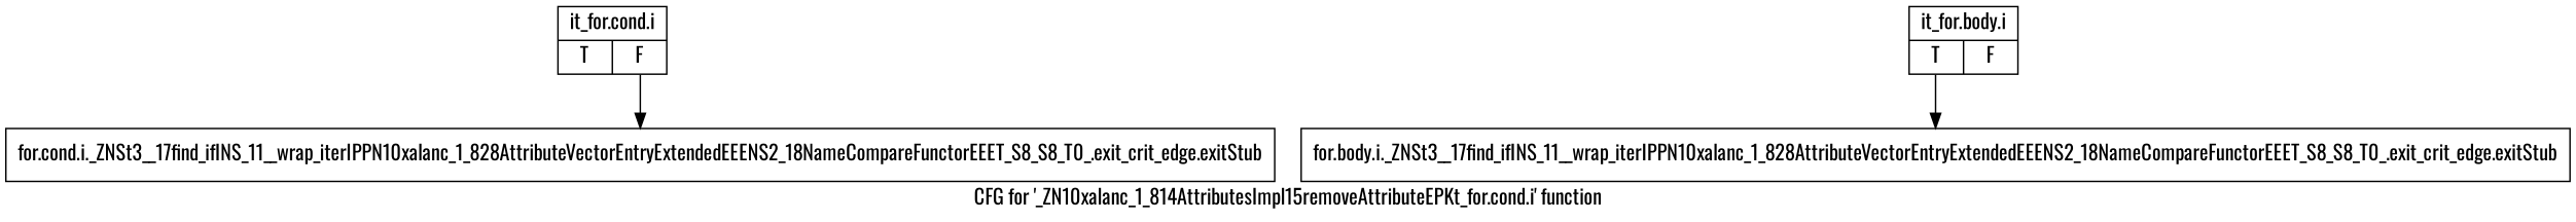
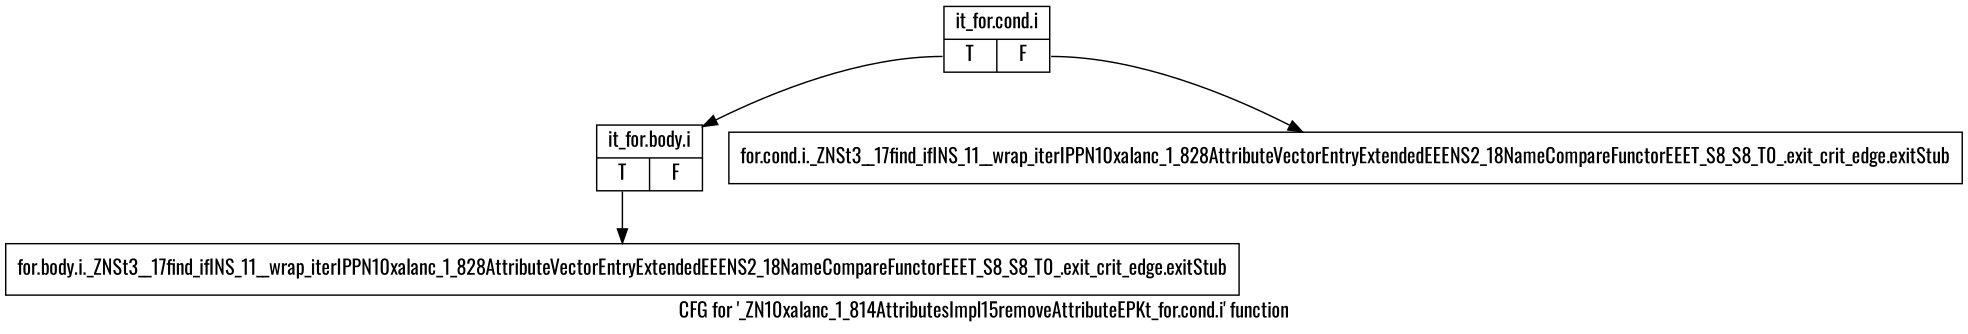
  digraph {
    fontname=Oswald
    label="CFG for '_ZN10xalanc_1_814AttributesImpl15removeAttributeEPKt_for.cond.i' function"
    node [fontname=Oswald shape=record]
    edge [fontname=Oswald tailport=s0]
    n1 [label="{it_for.cond.i|{<s0>T|<s1>F}}"]
    n2 [label="{for.cond.i._ZNSt3__17find_ifINS_11__wrap_iterIPPN10xalanc_1_828AttributeVectorEntryExtendedEEENS2_18NameCompareFunctorEEET_S8_S8_T0_.exit_crit_edge.exitStub}"]
    n3 [label="{it_for.body.i|{<s0>T|<s1>F}}"]
    n4 [label="{for.body.i._ZNSt3__17find_ifINS_11__wrap_iterIPPN10xalanc_1_828AttributeVectorEntryExtendedEEENS2_18NameCompareFunctorEEET_S8_S8_T0_.exit_crit_edge.exitStub}"]
    n1 -> n2 [tailport=s1]
+   n1 -> n3
    n3 -> n4
  }
